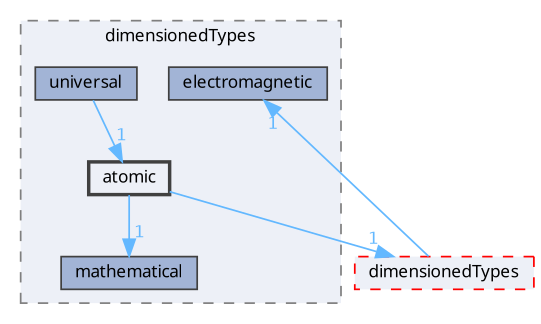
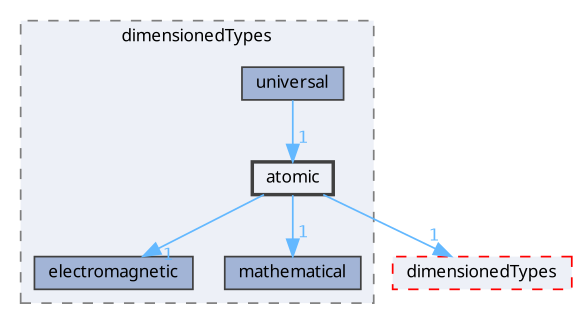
  digraph {
    compound=true
    fontname="Noto Sans"
    node [color=grey25 fillcolor="#a2b4d6" fontname="Noto Sans" fontsize=10 shape=box style=filled]
    edge [color=steelblue1 fontcolor=steelblue1 fontname="Noto Sans" fontsize=10 headlabel=1 labeldistance=1.5 labelfontname=Helvetica labelfontsize=10]
    n1 [height=0.2 label=electromagnetic width=0.4]
    n2 [height=0.2 label=mathematical width=0.4]
    n3 [height=0.2 label=universal width=0.4]
    n4 [fillcolor="#edf0f7" height=0.2 label=atomic style="filled,bold" width=0.4]
    n5 [color=red fillcolor="#edf0f7" height=0.2 label=dimensionedTypes style="filled,dashed" width=0.4]
    subgraph cluster_1 {
      bgcolor="#edf0f7"
      fontsize=10
      label=dimensionedTypes
      pencolor=grey50
      style="filled,dashed"
      n1
      n2
      n3
      n4
    }
    n3 -> n4
-   n5 -> n1
+   n4 -> n1
    n4 -> n2
    n4 -> n5
  }
